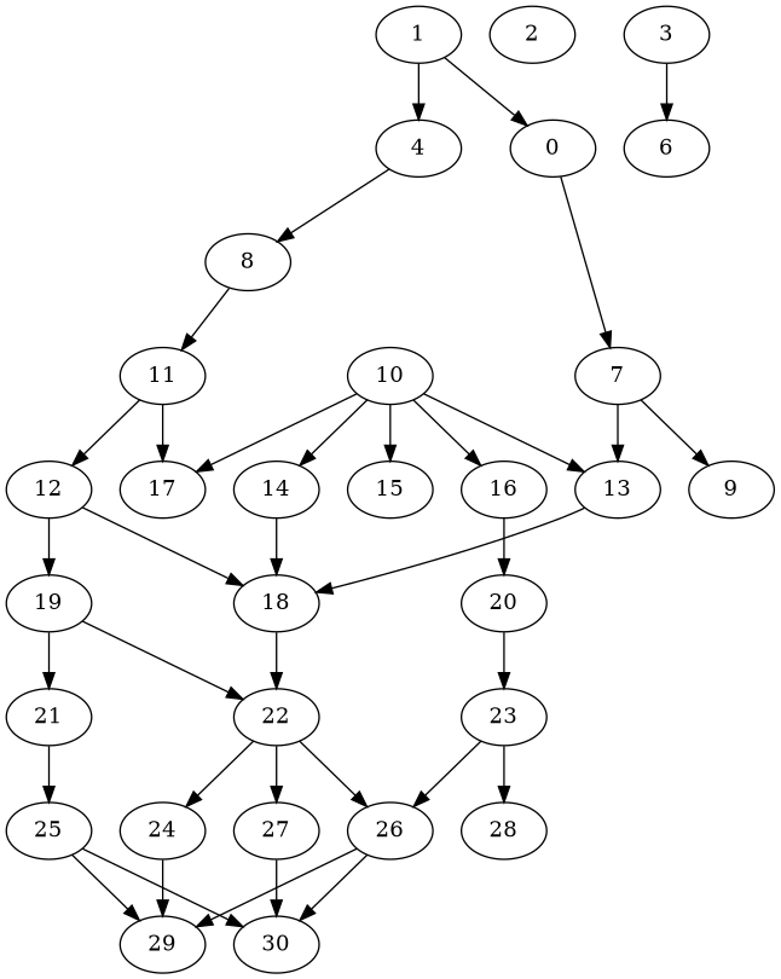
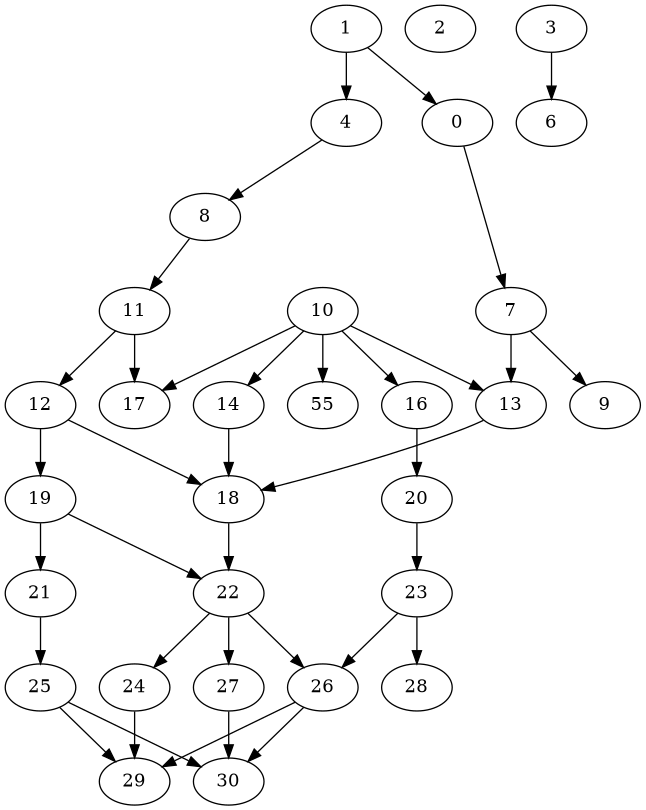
  digraph {
    node [alpha=0.15]
    1 [alpha=0.12 expect_size=84209508999478902784]
    4 [expect_size=10006940992934254]
    n3 [expect_size=659087354974324864 label=0]
    8 [alpha=0.18 expect_size=60549629059304920]
    7 [alpha=0.14 expect_size=60757253897622388736]
    11 [alpha=0.08 expect_size=1288922110777379]
    9 [alpha=0.13 expect_size=6652117902927331328]
    13 [alpha=0.03 expect_size=102221988504268]
    2 [alpha=0.10 expect_size=28288908797660889088]
    3 [alpha=0.14 expect_size=222708612042005151744]
    6 [alpha=0.05 expect_size=7718536408570704]
    17 [alpha=0.13 expect_size=104749957382144000000]
    12 [alpha=0.01 expect_size=5422296408074535]
    10 [alpha=0.17 expect_size=262693016005771264000]
    14 [alpha=0.09 expect_size=10947298179127540]
-   15 [alpha=0.05 expect_size=8608476527012044]
+   15 [alpha=0.05 expect_size=8608476527012044 label=55]
    16 [alpha=0.08 expect_size=476328128293938]
    18 [expect_size=66971080488031672]
    20 [alpha=0.07 expect_size=28959788962742612]
    19 [alpha=0.03 expect_size=639421846126592000]
    22 [expect_size=9706131139450222]
    23 [alpha=0.09 expect_size=11226249338814464000]
    21 [alpha=0.09 expect_size=7029926265742870]
    24 [alpha=0.06 expect_size=80972821543207829504]
    26 [alpha=0.02 expect_size=4691237839034527]
    27 [alpha=0.16 expect_size=1865719731079247]
    25 [alpha=0.07 expect_size=519844535244733184]
    28 [alpha=0.02 expect_size=43524283509111783424]
    29 [alpha=0.06 expect_size=48792018154141253632]
    30 [expect_size=39832541608171012096]
    1 -> 4
    1 -> n3
    4 -> 8
    n3 -> 7
    8 -> 11
    7 -> 9
    7 -> 13
    11 -> 17
    11 -> 12
    13 -> 18
    3 -> 6
    12 -> 18
    12 -> 19
    10 -> 13
    10 -> 17
    10 -> 14
    10 -> 15
    10 -> 16
    14 -> 18
    16 -> 20
    18 -> 22
    20 -> 23
    19 -> 22
    19 -> 21
    22 -> 24
    22 -> 26
    22 -> 27
    23 -> 26
    23 -> 28
    21 -> 25
    24 -> 29
    26 -> 29
    26 -> 30
    27 -> 30
    25 -> 29
    25 -> 30
  }
